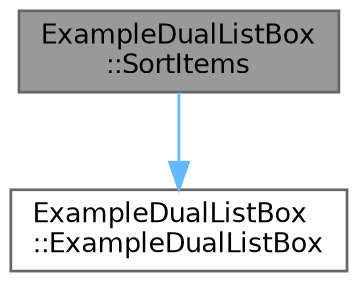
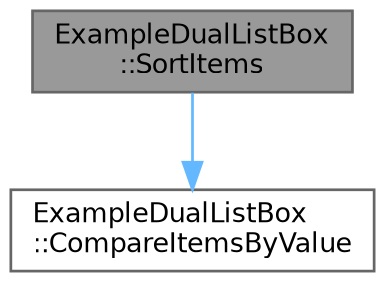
  digraph {
    rankdir=TB
    node [fontname=Helvetica fontsize=10 shape=box style=filled]
    n1 [color=gray40 fillcolor=grey60 fontcolor=black height=0.2 label="ExampleDualListBox\l::SortItems" width=0.4]
-   n2 [color=grey40 fillcolor=white height=0.2 label="ExampleDualListBox\l::ExampleDualListBox" width=0.4]
+   n2 [color=grey40 fillcolor=white height=0.2 label="ExampleDualListBox\l::CompareItemsByValue" width=0.4]
    n1 -> n2 [color=steelblue1 fontname=Helvetica fontsize=10 labelfontname=Helvetica labelfontsize=10 style=solid]
  }
